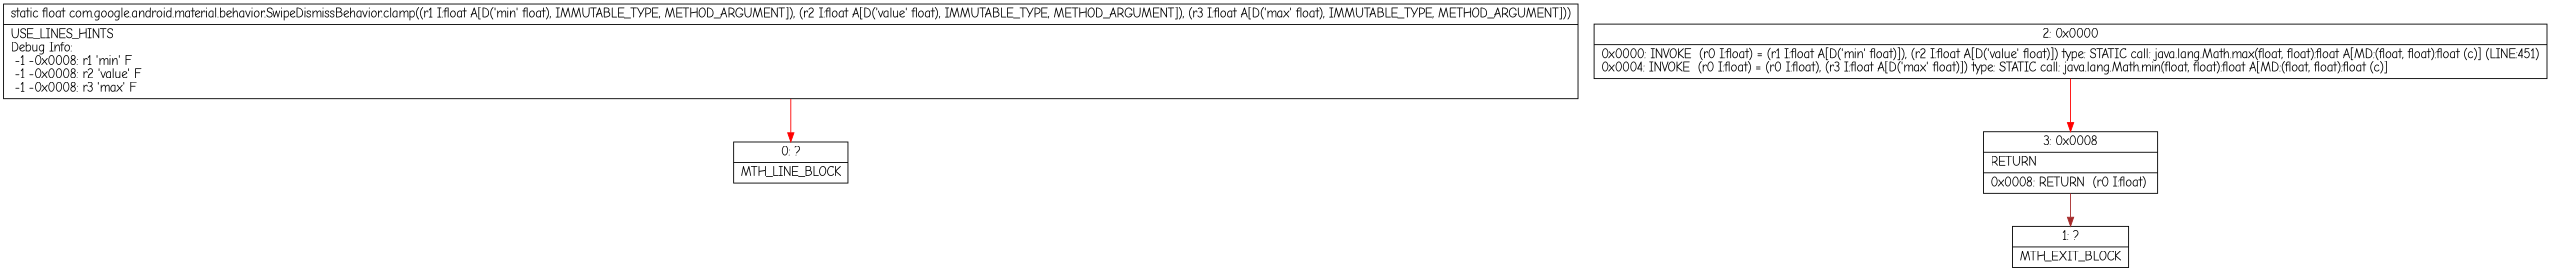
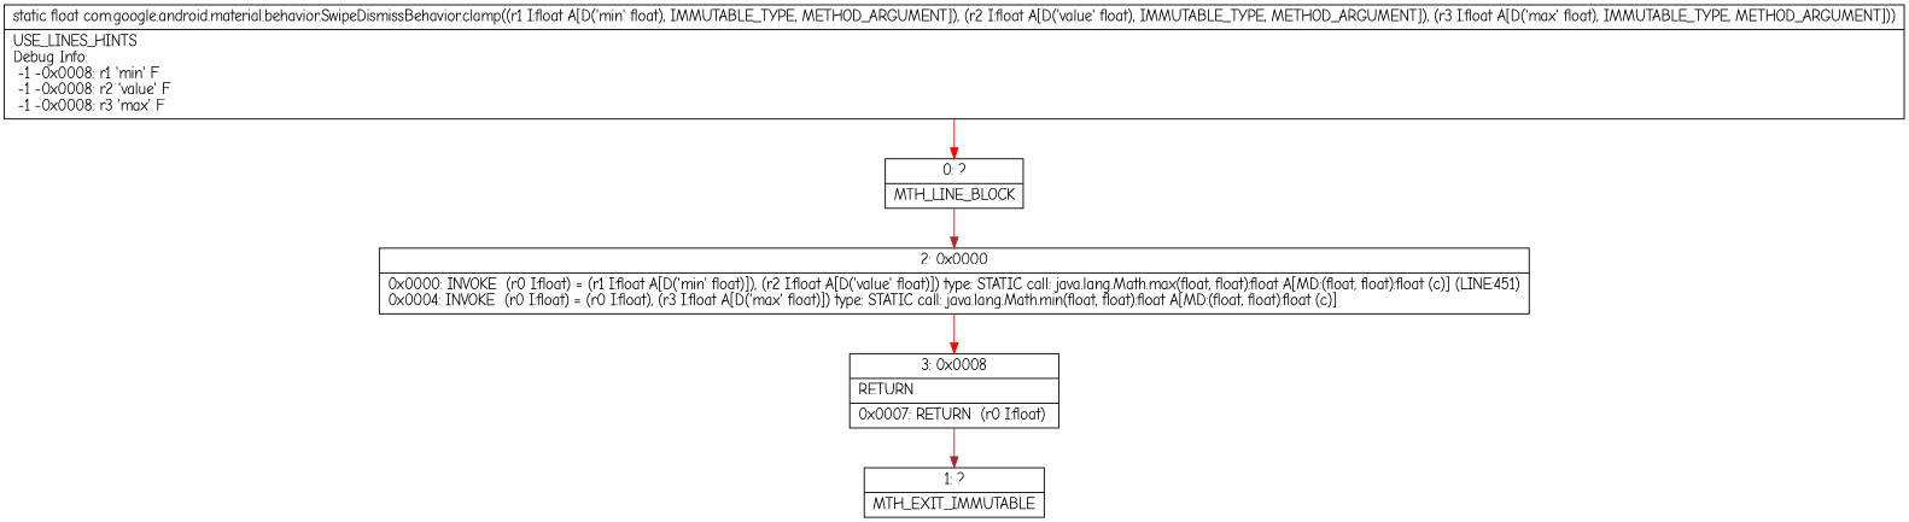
  digraph {
    fontname="Comic Neue"
    node [fontname="Comic Neue" shape=record]
    edge [color=brown fontname="Comic Neue"]
    n1 [label="{0\:\ ?|MTH_LINE_BLOCK\l}"]
    n2 [label="{2\:\ 0x0000|0x0000: INVOKE  (r0 I:float) = (r1 I:float A[D('min' float)]), (r2 I:float A[D('value' float)]) type: STATIC call: java.lang.Math.max(float, float):float A[MD:(float, float):float (c)] (LINE:451)\l0x0004: INVOKE  (r0 I:float) = (r0 I:float), (r3 I:float A[D('max' float)]) type: STATIC call: java.lang.Math.min(float, float):float A[MD:(float, float):float (c)]\l}"]
-   n3 [label="{3\:\ 0x0008|RETURN\l|0x0008: RETURN  (r0 I:float) \l}"]
-   n4 [label="{1\:\ ?|MTH_EXIT_BLOCK\l}"]
+   n3 [label="{3\:\ 0x0008|RETURN\l|0x0007: RETURN  (r0 I:float) \l}"]
+   n4 [label="{1\:\ ?|MTH_EXIT_IMMUTABLE\l}"]
    n5 [label="{static float com.google.android.material.behavior.SwipeDismissBehavior.clamp((r1 I:float A[D('min' float), IMMUTABLE_TYPE, METHOD_ARGUMENT]), (r2 I:float A[D('value' float), IMMUTABLE_TYPE, METHOD_ARGUMENT]), (r3 I:float A[D('max' float), IMMUTABLE_TYPE, METHOD_ARGUMENT]))  | USE_LINES_HINTS\lDebug Info:\l  \-1 \-0x0008: r1 'min' F\l  \-1 \-0x0008: r2 'value' F\l  \-1 \-0x0008: r3 'max' F\l}"]
+   n1 -> n2
    n2 -> n3 [color=red]
    n3 -> n4
    n5 -> n1 [color=red]
  }
